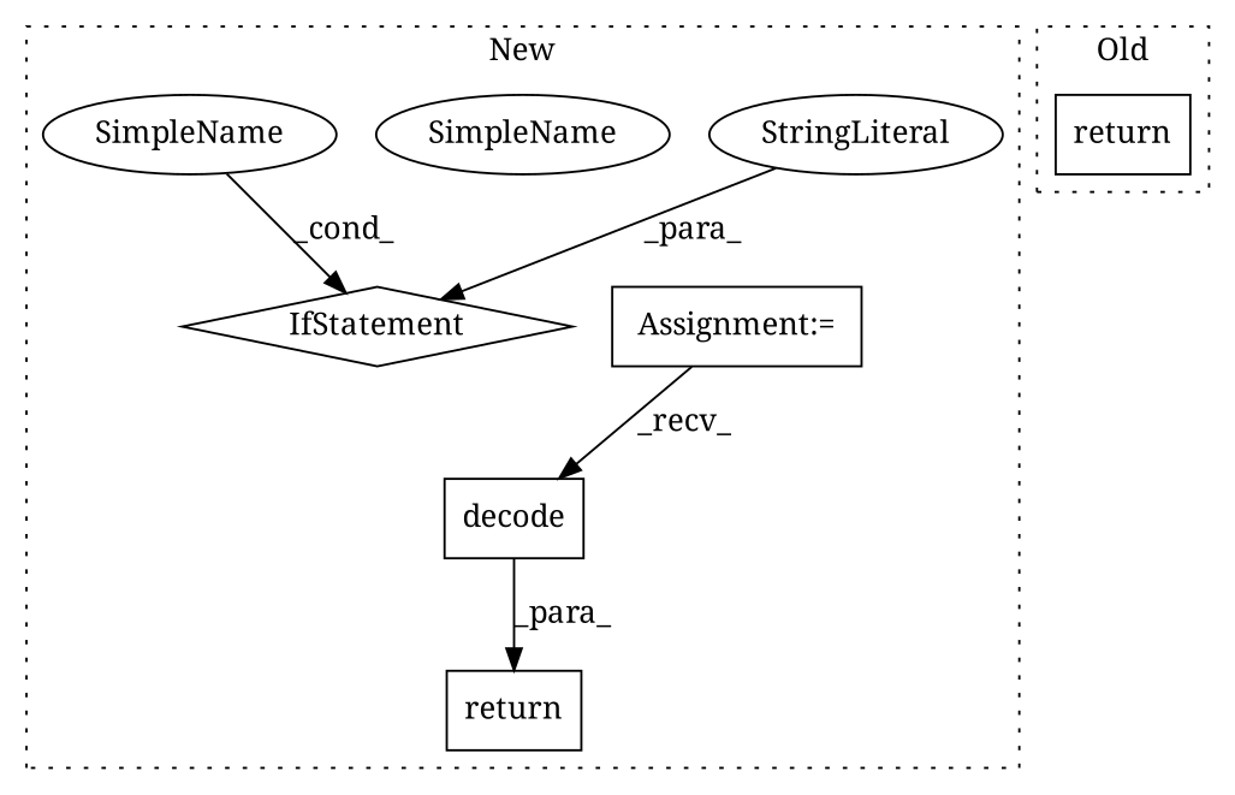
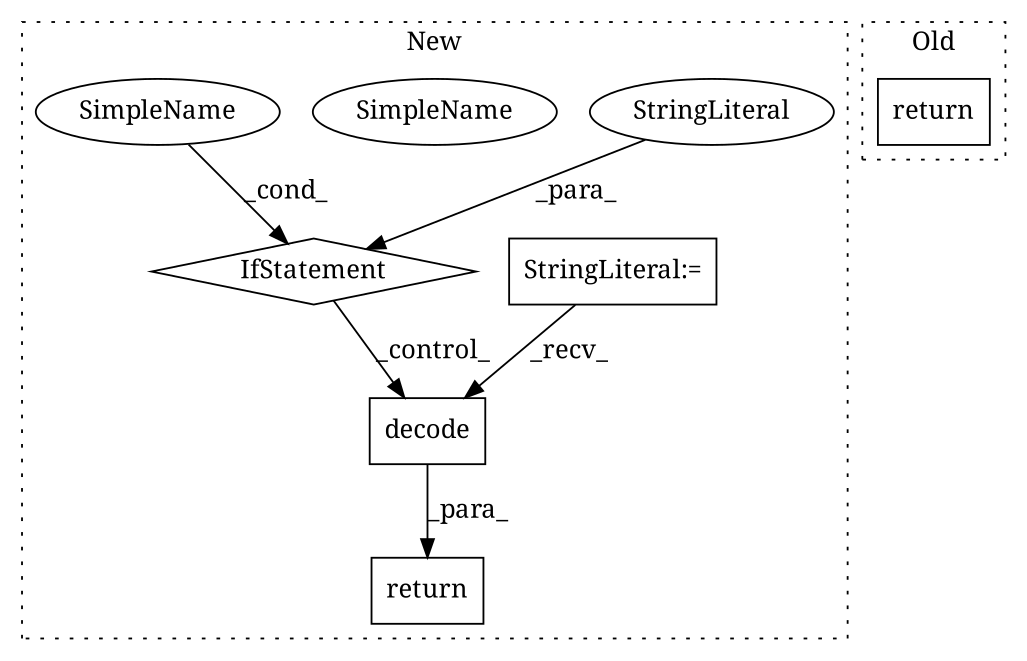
  digraph {
    fontname="Noto Serif"
    node [a=41 fontname="Noto Serif" l=5 s=1211 shape=box]
    edge [fontname="Noto Serif"]
    n1 [a=32 l="7,1" label=decode s="1068,1081"]
    n2 [l=18 label=return s=1031]
    n3 [a=45 l=6 label=StringLiteral s=1075 shape=ellipse]
    n4 [a=25 l=32 label=IfStatement s=1184 shape=diamond]
    n5 [a=42 label=SimpleName shape=ellipse]
-   n6 [a=7 l=1 label="Assignment:=" s=427]
+   n6 [a=7 l=1 label="StringLiteral:=" s=427]
    n7 [a=42 label=SimpleName shape=ellipse]
    n8 [l=7 label=return s=744]
    subgraph cluster_1 {
      label=New
      style=dotted
      n1
      n2
      n3
      n4
      n5
      n6
      n7
    }
    subgraph cluster_2 {
      label=Old
      style=dotted
      n8
    }
    n1 -> n2 [label=_para_]
    n3 -> n4 [label=_para_]
+   n4 -> n1 [label=_control_]
    n6 -> n1 [label=_recv_]
    n7 -> n4 [label=_cond_]
  }
